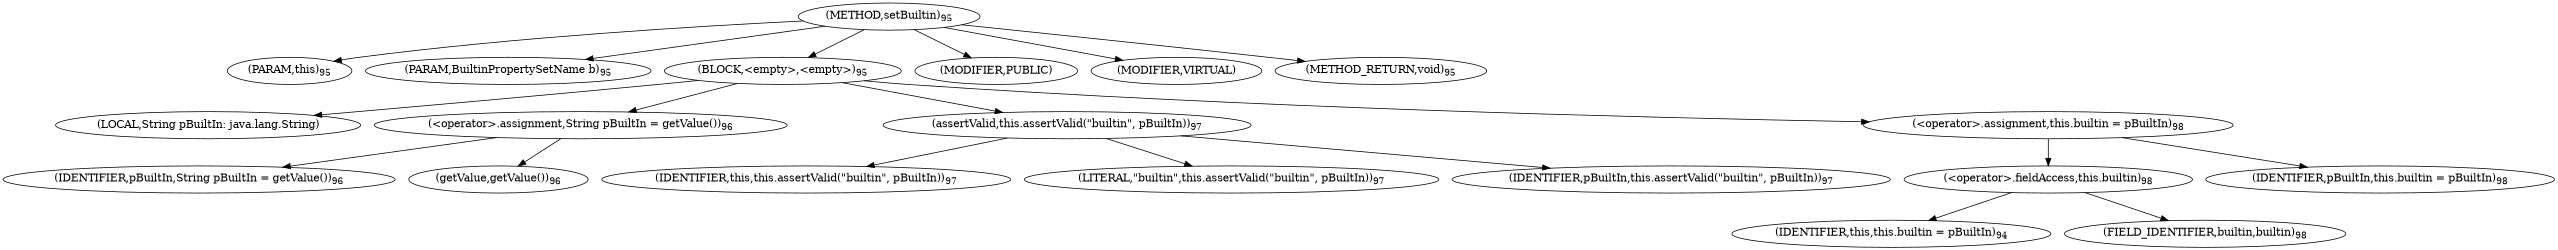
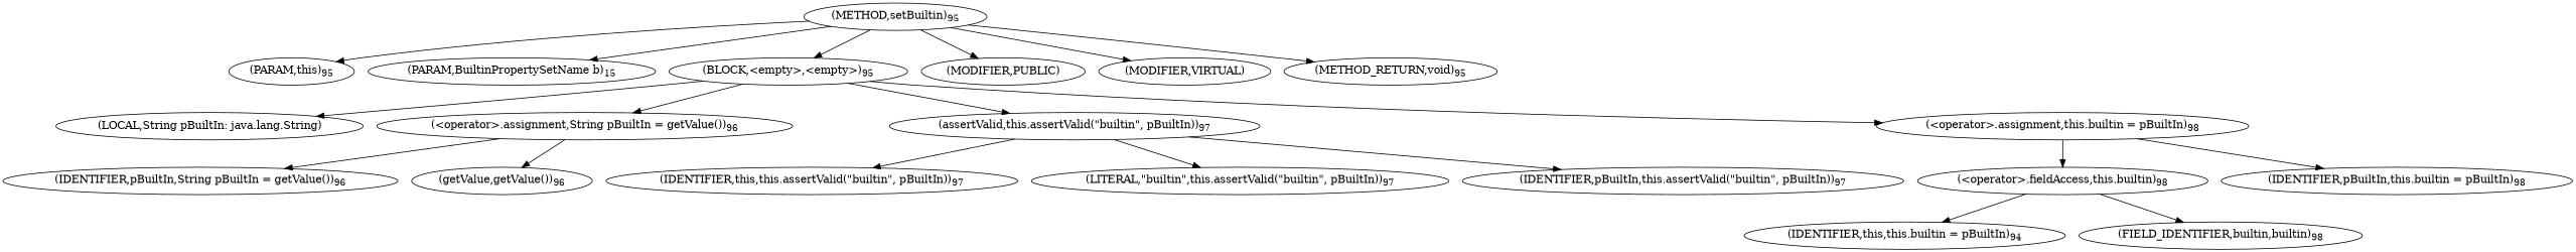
  digraph {
    n1 [label=<(METHOD,setBuiltin)<SUB>95</SUB>>]
    n2 [label=<(PARAM,this)<SUB>95</SUB>>]
-   n3 [label=<(PARAM,BuiltinPropertySetName b)<SUB>95</SUB>>]
+   n3 [label=<(PARAM,BuiltinPropertySetName b)<SUB>15</SUB>>]
    n4 [label=<(BLOCK,&lt;empty&gt;,&lt;empty&gt;)<SUB>95</SUB>>]
    n5 [label=<(MODIFIER,PUBLIC)>]
    n6 [label=<(MODIFIER,VIRTUAL)>]
    n7 [label=<(METHOD_RETURN,void)<SUB>95</SUB>>]
    n8 [label=<(LOCAL,String pBuiltIn: java.lang.String)>]
    n9 [label=<(&lt;operator&gt;.assignment,String pBuiltIn = getValue())<SUB>96</SUB>>]
    n10 [label=<(assertValid,this.assertValid(&quot;builtin&quot;, pBuiltIn))<SUB>97</SUB>>]
    n11 [label=<(&lt;operator&gt;.assignment,this.builtin = pBuiltIn)<SUB>98</SUB>>]
    n12 [label=<(IDENTIFIER,pBuiltIn,String pBuiltIn = getValue())<SUB>96</SUB>>]
    n13 [label=<(getValue,getValue())<SUB>96</SUB>>]
    n14 [label=<(IDENTIFIER,this,this.assertValid(&quot;builtin&quot;, pBuiltIn))<SUB>97</SUB>>]
    n15 [label=<(LITERAL,&quot;builtin&quot;,this.assertValid(&quot;builtin&quot;, pBuiltIn))<SUB>97</SUB>>]
    n16 [label=<(IDENTIFIER,pBuiltIn,this.assertValid(&quot;builtin&quot;, pBuiltIn))<SUB>97</SUB>>]
    n17 [label=<(&lt;operator&gt;.fieldAccess,this.builtin)<SUB>98</SUB>>]
    n18 [label=<(IDENTIFIER,pBuiltIn,this.builtin = pBuiltIn)<SUB>98</SUB>>]
    n19 [label=<(IDENTIFIER,this,this.builtin = pBuiltIn)<SUB>94</SUB>>]
    n20 [label=<(FIELD_IDENTIFIER,builtin,builtin)<SUB>98</SUB>>]
    n1 -> n2
    n1 -> n3
    n1 -> n4
    n1 -> n5
    n1 -> n6
    n1 -> n7
    n4 -> n8
    n4 -> n9
    n4 -> n10
    n4 -> n11
    n9 -> n12
    n9 -> n13
    n10 -> n14
    n10 -> n15
    n10 -> n16
    n11 -> n17
    n11 -> n18
    n17 -> n19
    n17 -> n20
  }
